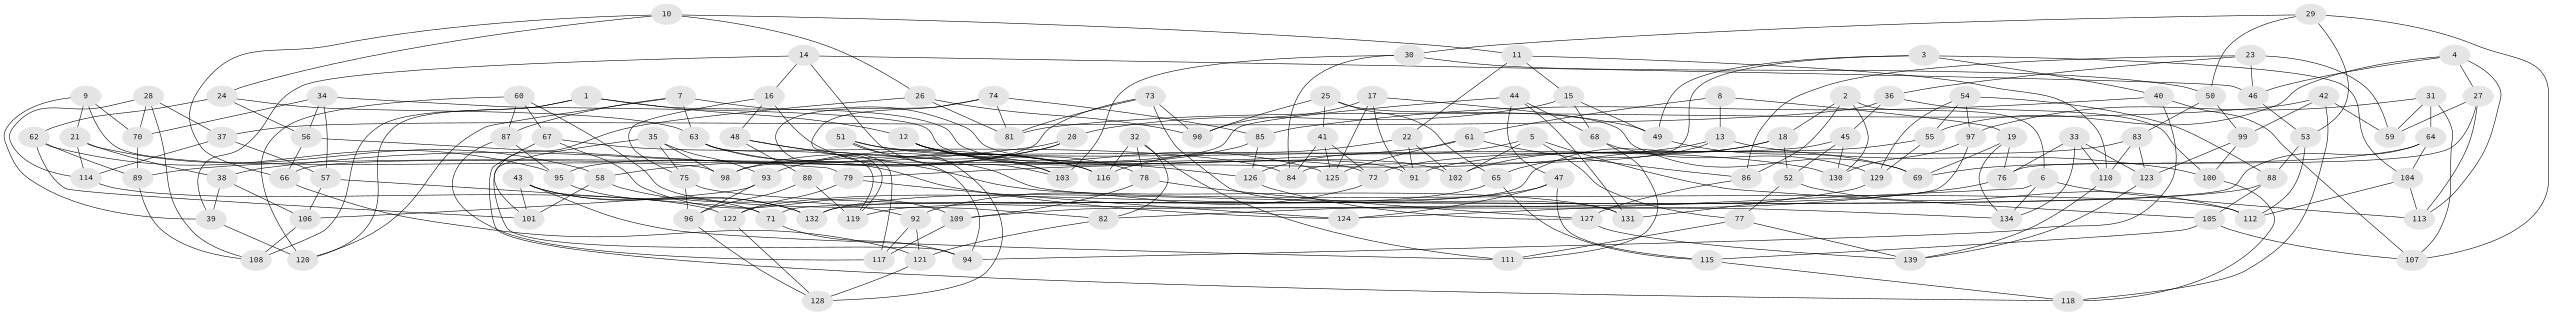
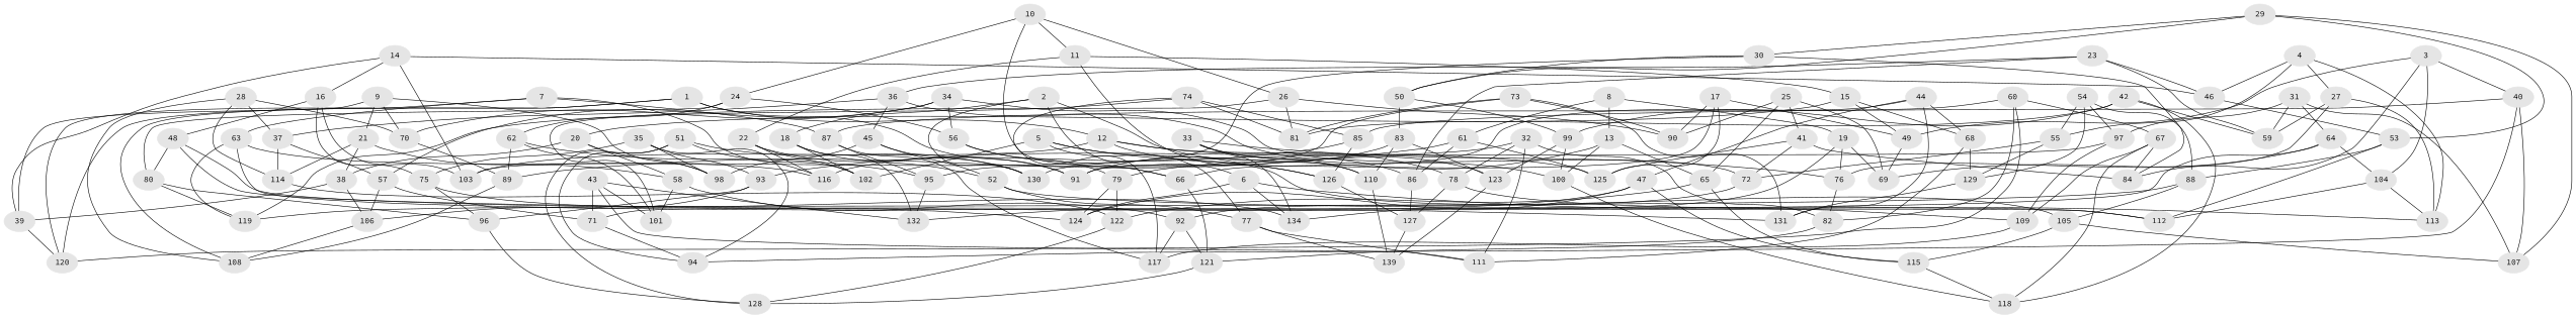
  graph {
    fontname="Source Code Pro"
    node [color=gray90 fontname="Source Code Pro" style=filled]
    edge [fontname="Source Code Pro"]
    1
    12
    91
    108
    120
    126
    78
    103
    125
    2
    6
    18
    86
    130
    113
    124
    134
    102
    52
    132
    127
    3
    40
    49
    84
    104
    107
    94
    85
    69
    112
    4
    27
    46
    55
    76
    59
    53
    72
    129
    5
    77
    105
    111
    n45 [label=139]
    115
    7
    63
    87
    116
    119
    95
    117
    8
    13
    19
    61
    65
    79
    100
    89
    109
    9
    21
    39
    70
    98
    38
    58
    114
    10
    11
    24
    26
    66
    15
    22
    110
    56
    62
    80
    90
    81
    101
    121
    20
    68
    122
    118
    14
    16
    48
    75
    131
    96
    17
    82
    106
    92
    23
    36
    37
    45
    25
    41
    28
    57
    29
    30
    50
    99
    83
    88
    31
    64
    97
    71
    32
    33
    123
    34
    35
    93
    42
    43
    44
    47
    51
    128
    54
    60
    67
    73
    74
    1 -- 12
    1 -- 91
    1 -- 108
    1 -- 120
    12 -- 126
    12 -- 78
    12 -- 103
    12 -- 125
    126 -- 127
    78 -- 127
    78 -- 109
    2 -- 6
    2 -- 18
    2 -- 86
    2 -- 130
    6 -- 113
    6 -- 124
    6 -- 134
    18 -- 102
    18 -- 52
    18 -- 132
    86 -- 127
    52 -- 112
    52 -- 77
    127 -- n45
    3 -- 40
    3 -- 49
    3 -- 84
    3 -- 104
    40 -- 107
    40 -- 94
    40 -- 85
    49 -- 69
    104 -- 113
    104 -- 112
    85 -- 126
    85 -- 93
    4 -- 113
    4 -- 27
    4 -- 46
    4 -- 55
    27 -- 113
    27 -- 76
    27 -- 59
    46 -- 53
    55 -- 72
    55 -- 129
    76 -- 82
    53 -- 112
    53 -- 88
    72 -- 92
    129 -- 131
    5 -- 126
    5 -- 102
    5 -- 77
    5 -- 105
    77 -- 111
    77 -- n45
    105 -- 107
    105 -- 115
    115 -- 118
    7 -- 120
    7 -- 102
    7 -- 63
    7 -- 87
    63 -- 124
    63 -- 116
    63 -- 119
    87 -- 95
    87 -- 117
    95 -- 132
    8 -- 13
    8 -- 19
    8 -- 61
    13 -- 65
    13 -- 79
    13 -- 100
    19 -- 134
    19 -- 69
    19 -- 76
    61 -- 125
    61 -- 86
    61 -- 89
    65 -- 115
    65 -- 122
    79 -- 124
    79 -- 122
    100 -- 118
    89 -- 108
    109 -- 117
    9 -- 21
    9 -- 39
    9 -- 70
    9 -- 98
    21 -- 38
    21 -- 58
    21 -- 114
    39 -- 120
    70 -- 89
    38 -- 39
    38 -- 106
    58 -- 101
    58 -- 92
    114 -- 122
    10 -- 11
    10 -- 24
    10 -- 26
    10 -- 66
    11 -- 15
    11 -- 22
    11 -- 110
    24 -- 56
    24 -- 62
-   24 -- 63
+   24 -- 80
    26 -- 90
    26 -- 81
    26 -- 101
    66 -- 121
    15 -- 49
    15 -- 20
    15 -- 68
    22 -- 91
    22 -- 102
    22 -- 116
    110 -- n45
    56 -- 79
    56 -- 66
    62 -- 95
    62 -- 89
    62 -- 101
    80 -- 119
    80 -- 96
    121 -- 128
    20 -- 98
    20 -- 38
    20 -- 58
    68 -- 129
    68 -- 111
    122 -- 128
    14 -- 103
    14 -- 46
    14 -- 39
    14 -- 16
    16 -- 103
    16 -- 48
    16 -- 75
    48 -- 112
    48 -- 80
    48 -- 131
    75 -- 134
    75 -- 96
    96 -- 128
    17 -- 91
    17 -- 125
    17 -- 49
    17 -- 90
    82 -- 121
    106 -- 108
    92 -- 117
    92 -- 121
    23 -- 86
    23 -- 46
    23 -- 59
    23 -- 36
    36 -- 100
    36 -- 37
    36 -- 45
    37 -- 114
    37 -- 57
    45 -- 130
    45 -- 52
    45 -- 98
    25 -- 69
    25 -- 65
    25 -- 90
    25 -- 41
    41 -- 125
    41 -- 84
    41 -- 72
    28 -- 108
    28 -- 70
    28 -- 114
    28 -- 37
    57 -- 106
    57 -- 71
    29 -- 107
    29 -- 53
    29 -- 30
    29 -- 50
    30 -- 103
    30 -- 84
    30 -- 50
    50 -- 99
    50 -- 83
    99 -- 100
    99 -- 123
    83 -- 91
    83 -- 110
    83 -- 123
    88 -- 105
    88 -- 119
    31 -- 107
    31 -- 59
    31 -- 64
    31 -- 97
    64 -- 104
    64 -- 69
    64 -- 71
    97 -- 130
    97 -- 109
    71 -- 94
    32 -- 78
    32 -- 111
    32 -- 116
    32 -- 82
    33 -- 134
    33 -- 76
    33 -- 110
    33 -- 123
    123 -- n45
    34 -- 72
    34 -- 70
    34 -- 56
    34 -- 57
    35 -- 94
    35 -- 98
    35 -- 75
    35 -- 93
    93 -- 96
    93 -- 106
    42 -- 59
    42 -- 81
    42 -- 118
    42 -- 99
    43 -- 132
    43 -- 111
    43 -- 101
    43 -- 71
    44 -- 66
    44 -- 68
    44 -- 131
    44 -- 47
    47 -- 124
    47 -- 132
    47 -- 115
    51 -- 130
    51 -- 94
    51 -- 116
    51 -- 128
    54 -- 55
    54 -- 129
    54 -- 88
    54 -- 97
    60 -- 120
    60 -- 87
    60 -- 82
    60 -- 67
    67 -- 84
    67 -- 109
    67 -- 118
    73 -- 95
    73 -- 90
    73 -- 81
    73 -- 131
    74 -- 85
    74 -- 119
    74 -- 117
    74 -- 81
  }
